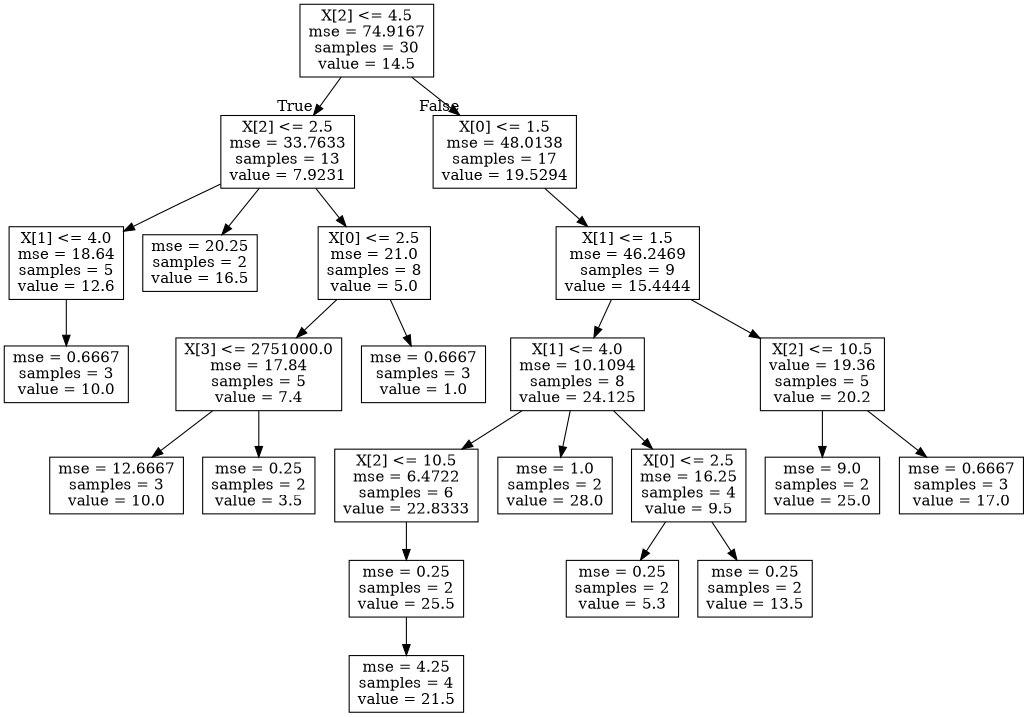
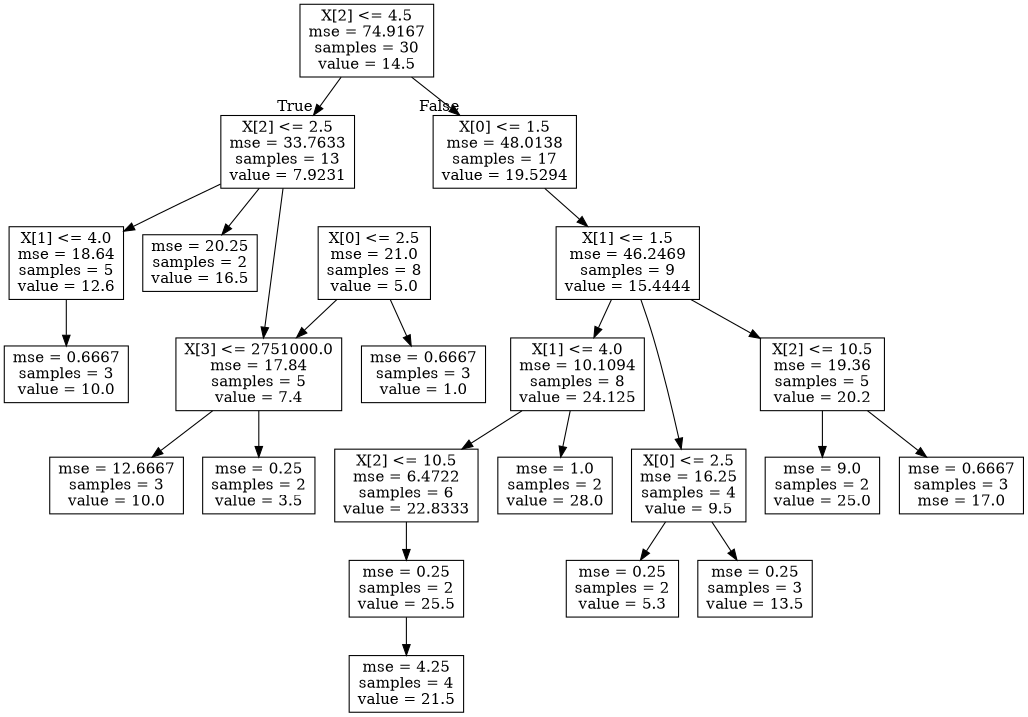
  digraph {
    node [shape=box]
    n1 [label="X[2] <= 4.5\nmse = 74.9167\nsamples = 30\nvalue = 14.5"]
    n2 [label="X[2] <= 2.5\nmse = 33.7633\nsamples = 13\nvalue = 7.9231"]
    n3 [label="X[0] <= 1.5\nmse = 48.0138\nsamples = 17\nvalue = 19.5294"]
    n4 [label="X[0] <= 2.5\nmse = 21.0\nsamples = 8\nvalue = 5.0"]
    n5 [label="X[1] <= 4.0\nmse = 18.64\nsamples = 5\nvalue = 12.6"]
    n6 [label="mse = 20.25\nsamples = 2\nvalue = 16.5"]
    n7 [label="X[1] <= 1.5\nmse = 46.2469\nsamples = 9\nvalue = 15.4444"]
    n8 [label="X[3] <= 2751000.0\nmse = 17.84\nsamples = 5\nvalue = 7.4"]
    n9 [label="mse = 0.6667\nsamples = 3\nvalue = 1.0"]
    n10 [label="mse = 0.6667\nsamples = 3\nvalue = 10.0"]
    n11 [label="mse = 0.25\nsamples = 2\nvalue = 3.5"]
    n12 [label="mse = 12.6667\nsamples = 3\nvalue = 10.0"]
    n13 [label="X[1] <= 4.0\nmse = 10.1094\nsamples = 8\nvalue = 24.125"]
    n14 [label="mse = 1.0\nsamples = 2\nvalue = 28.0"]
    n15 [label="X[2] <= 10.5\nmse = 6.4722\nsamples = 6\nvalue = 22.8333"]
    n16 [label="X[0] <= 2.5\nmse = 16.25\nsamples = 4\nvalue = 9.5"]
-   n17 [label="X[2] <= 10.5\nvalue = 19.36\nsamples = 5\nvalue = 20.2"]
+   n17 [label="X[2] <= 10.5\nmse = 19.36\nsamples = 5\nvalue = 20.2"]
    n18 [label="mse = 0.25\nsamples = 2\nvalue = 25.5"]
    n19 [label="mse = 4.25\nsamples = 4\nvalue = 21.5"]
-   n20 [label="mse = 0.25\nsamples = 2\nvalue = 13.5"]
+   n20 [label="mse = 0.25\nsamples = 3\nvalue = 13.5"]
    n21 [label="mse = 0.25\nsamples = 2\nvalue = 5.3"]
-   n22 [label="mse = 0.6667\nsamples = 3\nvalue = 17.0"]
+   n22 [label="mse = 0.6667\nsamples = 3\nmse = 17.0"]
    n23 [label="mse = 9.0\nsamples = 2\nvalue = 25.0"]
    n1 -> n2 [headlabel=True labelangle=45 labeldistance=2.5]
    n1 -> n3 [headlabel=False labelangle=-45 labeldistance=2.5]
-   n2 -> n4
+   n2 -> n8
    n2 -> n5
    n2 -> n6
    n3 -> n7
    n4 -> n8
    n4 -> n9
    n5 -> n10
    n7 -> n13
-   n13 -> n16
+   n7 -> n16
    n7 -> n17
    n8 -> n11
    n8 -> n12
    n13 -> n14
    n13 -> n15
    n15 -> n18
    n16 -> n20
    n16 -> n21
    n17 -> n22
    n17 -> n23
    n18 -> n19
  }
